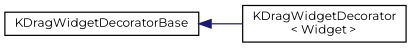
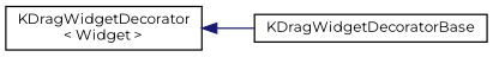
  digraph {
    rankdir=LR
    fontname=Montserrat
    node [color=black fillcolor=white fontname=Montserrat fontsize=10 shape=record style=filled]
    n1 [height=0.2 label=KDragWidgetDecoratorBase width=0.4]
    n2 [height=0.2 label="KDragWidgetDecorator\l\< Widget \>" width=0.4]
-   n1 -> n2 [color=midnightblue dir=back fontname=Montserrat fontsize=10 labelfontname=Helvetica labelfontsize=10 style=solid]
+   n2 -> n1 [color=midnightblue dir=back fontname=Montserrat fontsize=10 labelfontname=Helvetica labelfontsize=10 style=solid]
  }
